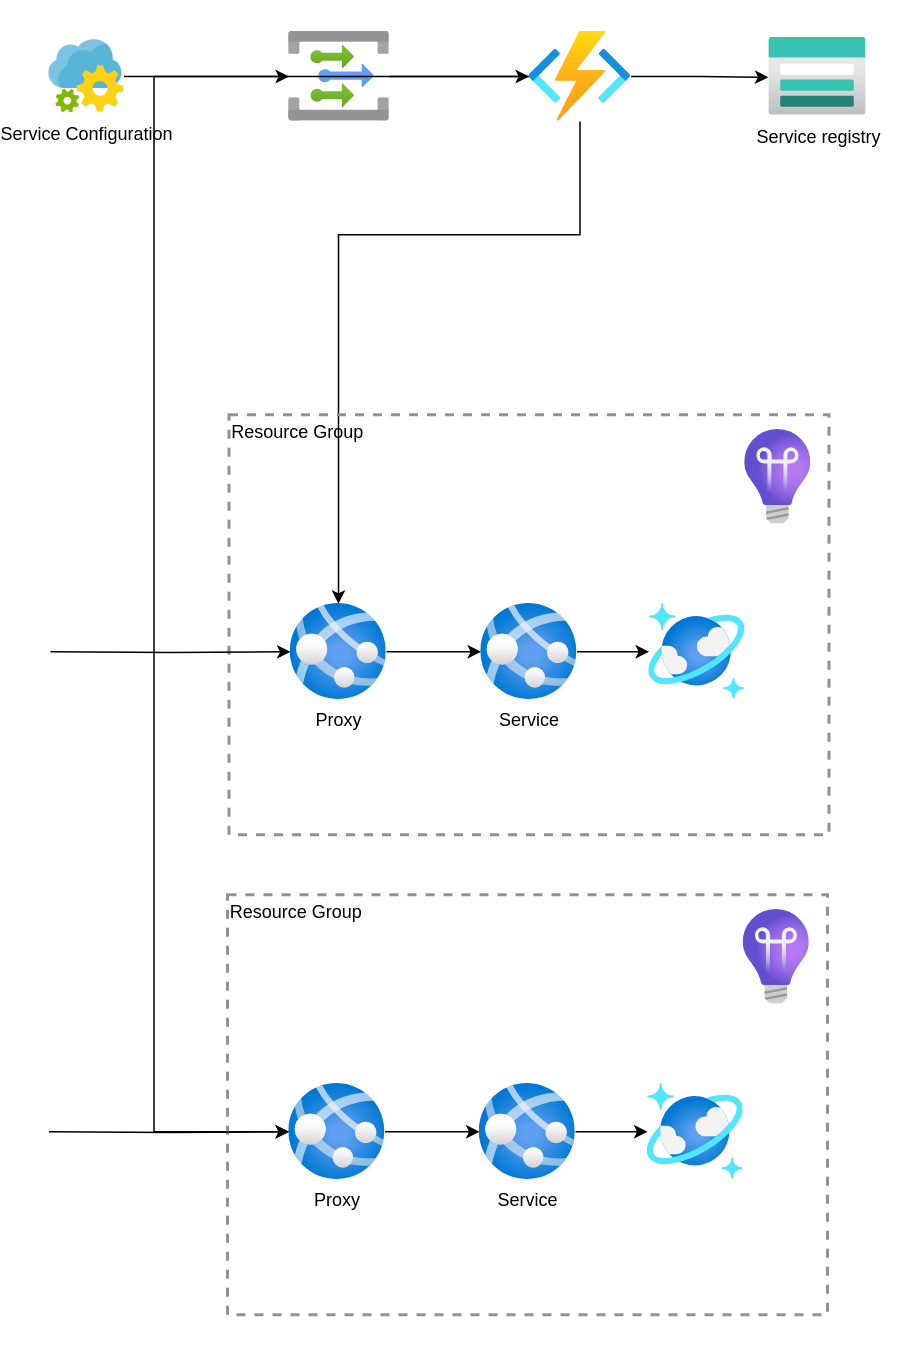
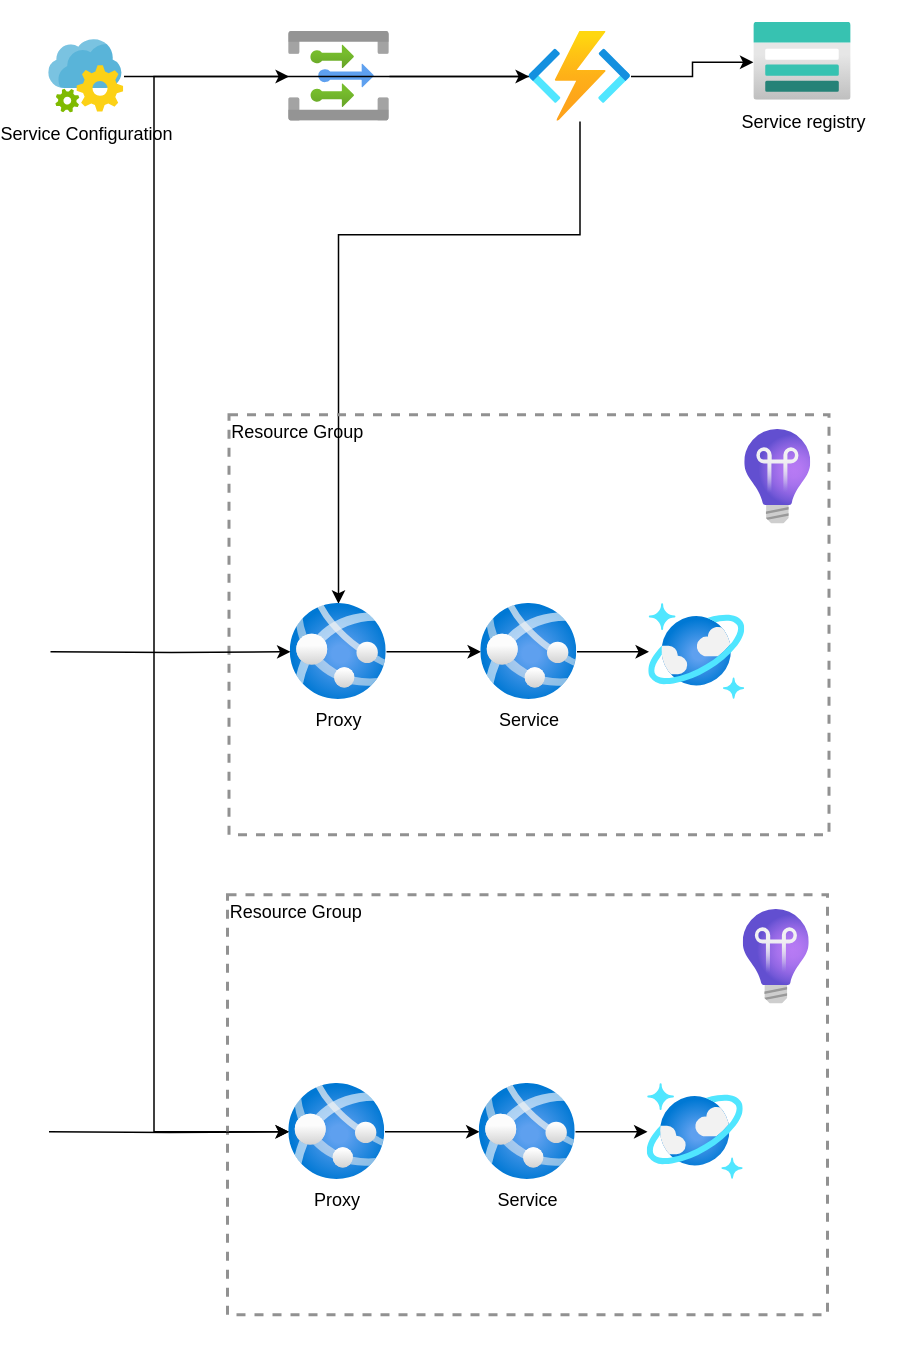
  <mxCell id="0" />
  <mxCell id="1" parent="0" />
  <mxCell id="2" style="edgeStyle=orthogonalEdgeStyle;rounded=0;orthogonalLoop=1;jettySize=auto;html=1;" edge="1" parent="1" source="3" target="9"><mxGeometry relative="1" as="geometry" /></mxCell>
  <mxCell id="3" value="" style="aspect=fixed;html=1;points=[];align=center;image;fontSize=12;image=img/lib/azure2/integration/Event_Grid_Topics.svg;" vertex="1" parent="1"><mxGeometry x="180" y="20.5" width="67" height="60" as="geometry" /></mxCell>
  <mxCell id="4" style="edgeStyle=orthogonalEdgeStyle;rounded=0;orthogonalLoop=1;jettySize=auto;html=1;" edge="1" parent="1" source="5" target="3"><mxGeometry relative="1" as="geometry" /></mxCell>
  <mxCell id="5" value="Service Configuration" style="aspect=fixed;html=1;points=[];align=center;image;fontSize=12;image=img/lib/mscae/App_Configuration.svg;" vertex="1" parent="1"><mxGeometry x="20" y="26" width="50" height="49" as="geometry" /></mxCell>
  <mxCell id="6" style="edgeStyle=orthogonalEdgeStyle;rounded=0;orthogonalLoop=1;jettySize=auto;html=1;" edge="1" parent="1" source="9" target="14"><mxGeometry relative="1" as="geometry"><Array as="points"><mxPoint x="374" y="156" /><mxPoint x="213" y="156" /></Array></mxGeometry></mxCell>
  <mxCell id="7" style="edgeStyle=orthogonalEdgeStyle;rounded=0;orthogonalLoop=1;jettySize=auto;html=1;entryX=-0.006;entryY=0.51;entryDx=0;entryDy=0;entryPerimeter=0;" edge="1" parent="1" source="9" target="10"><mxGeometry relative="1" as="geometry" /></mxCell>
  <mxCell id="8" style="edgeStyle=orthogonalEdgeStyle;rounded=0;orthogonalLoop=1;jettySize=auto;html=1;" edge="1" parent="1" source="9" target="23"><mxGeometry relative="1" as="geometry"><Array as="points"><mxPoint x="90" y="51" /><mxPoint x="90" y="754" /></Array></mxGeometry></mxCell>
  <mxCell id="9" value="" style="aspect=fixed;html=1;points=[];align=center;image;fontSize=12;image=img/lib/azure2/compute/Function_Apps.svg;" vertex="1" parent="1"><mxGeometry x="340" y="20.5" width="68" height="60" as="geometry" /></mxCell>
- <mxCell id="10" value="Service registry" style="aspect=fixed;html=1;points=[];align=center;image;fontSize=12;image=img/lib/azure2/storage/Storage_Accounts.svg;" vertex="1" parent="1"><mxGeometry x="500" y="24.5" width="65" height="52" as="geometry" /></mxCell>
+ <mxCell id="10" value="Service registry" style="aspect=fixed;html=1;points=[];align=center;image;fontSize=12;image=img/lib/azure2/storage/Storage_Accounts.svg;" vertex="1" parent="1"><mxGeometry x="490" y="14.5" width="65" height="52" as="geometry" /></mxCell>
  <mxCell id="11" value="" style="group" vertex="1" connectable="0" parent="1"><mxGeometry x="21" y="276" width="519" height="280" as="geometry" /></mxCell>
  <mxCell id="12" value="Resource Group" style="fontStyle=0;verticalAlign=top;align=left;spacingTop=-2;fillColor=none;rounded=0;whiteSpace=wrap;html=1;strokeColor=#919191;strokeWidth=2;dashed=1;container=1;collapsible=0;expand=0;recursiveResize=0;" vertex="1" parent="11"><mxGeometry x="119" width="400" height="280" as="geometry" /></mxCell>
  <mxCell id="13" style="edgeStyle=orthogonalEdgeStyle;rounded=0;orthogonalLoop=1;jettySize=auto;html=1;" edge="1" parent="12" source="14" target="16"><mxGeometry relative="1" as="geometry" /></mxCell>
  <mxCell id="14" value="Proxy" style="aspect=fixed;html=1;points=[];align=center;image;fontSize=12;image=img/lib/azure2/app_services/App_Services.svg;" vertex="1" parent="12"><mxGeometry x="41" y="126" width="64" height="64" as="geometry" /></mxCell>
  <mxCell id="15" style="edgeStyle=orthogonalEdgeStyle;rounded=0;orthogonalLoop=1;jettySize=auto;html=1;" edge="1" parent="12" source="16" target="18"><mxGeometry relative="1" as="geometry" /></mxCell>
  <mxCell id="16" value="Service" style="aspect=fixed;html=1;points=[];align=center;image;fontSize=12;image=img/lib/azure2/compute/App_Services.svg;" vertex="1" parent="12"><mxGeometry x="168" y="126" width="64" height="64" as="geometry" /></mxCell>
  <mxCell id="17" value="" style="aspect=fixed;html=1;points=[];align=center;image;fontSize=12;image=img/lib/azure2/devops/Application_Insights.svg;" vertex="1" parent="12"><mxGeometry x="344" y="10" width="44" height="63" as="geometry" /></mxCell>
  <mxCell id="18" value="" style="aspect=fixed;html=1;points=[];align=center;image;fontSize=12;image=img/lib/azure2/databases/Azure_Cosmos_DB.svg;" vertex="1" parent="12"><mxGeometry x="280" y="126" width="64" height="64" as="geometry" /></mxCell>
  <mxCell id="19" style="edgeStyle=orthogonalEdgeStyle;rounded=0;orthogonalLoop=1;jettySize=auto;html=1;" edge="1" parent="11" target="14"><mxGeometry relative="1" as="geometry"><mxPoint y="158" as="sourcePoint" /></mxGeometry></mxCell>
  <mxCell id="20" value="" style="group" vertex="1" connectable="0" parent="1"><mxGeometry x="20" y="596" width="519" height="280" as="geometry" /></mxCell>
  <mxCell id="21" value="Resource Group" style="fontStyle=0;verticalAlign=top;align=left;spacingTop=-2;fillColor=none;rounded=0;whiteSpace=wrap;html=1;strokeColor=#919191;strokeWidth=2;dashed=1;container=1;collapsible=0;expand=0;recursiveResize=0;" vertex="1" parent="20"><mxGeometry x="119" width="400" height="280" as="geometry" /></mxCell>
  <mxCell id="22" style="edgeStyle=orthogonalEdgeStyle;rounded=0;orthogonalLoop=1;jettySize=auto;html=1;" edge="1" parent="21" source="23" target="25"><mxGeometry relative="1" as="geometry" /></mxCell>
  <mxCell id="23" value="Proxy" style="aspect=fixed;html=1;points=[];align=center;image;fontSize=12;image=img/lib/azure2/app_services/App_Services.svg;" vertex="1" parent="21"><mxGeometry x="41" y="126" width="64" height="64" as="geometry" /></mxCell>
  <mxCell id="24" style="edgeStyle=orthogonalEdgeStyle;rounded=0;orthogonalLoop=1;jettySize=auto;html=1;" edge="1" parent="21" source="25" target="27"><mxGeometry relative="1" as="geometry" /></mxCell>
  <mxCell id="25" value="Service" style="aspect=fixed;html=1;points=[];align=center;image;fontSize=12;image=img/lib/azure2/compute/App_Services.svg;" vertex="1" parent="21"><mxGeometry x="168" y="126" width="64" height="64" as="geometry" /></mxCell>
  <mxCell id="26" value="" style="aspect=fixed;html=1;points=[];align=center;image;fontSize=12;image=img/lib/azure2/devops/Application_Insights.svg;" vertex="1" parent="21"><mxGeometry x="344" y="10" width="44" height="63" as="geometry" /></mxCell>
  <mxCell id="27" value="" style="aspect=fixed;html=1;points=[];align=center;image;fontSize=12;image=img/lib/azure2/databases/Azure_Cosmos_DB.svg;" vertex="1" parent="21"><mxGeometry x="280" y="126" width="64" height="64" as="geometry" /></mxCell>
  <mxCell id="28" style="edgeStyle=orthogonalEdgeStyle;rounded=0;orthogonalLoop=1;jettySize=auto;html=1;" edge="1" parent="20" target="23"><mxGeometry relative="1" as="geometry"><mxPoint y="158" as="sourcePoint" /></mxGeometry></mxCell>
